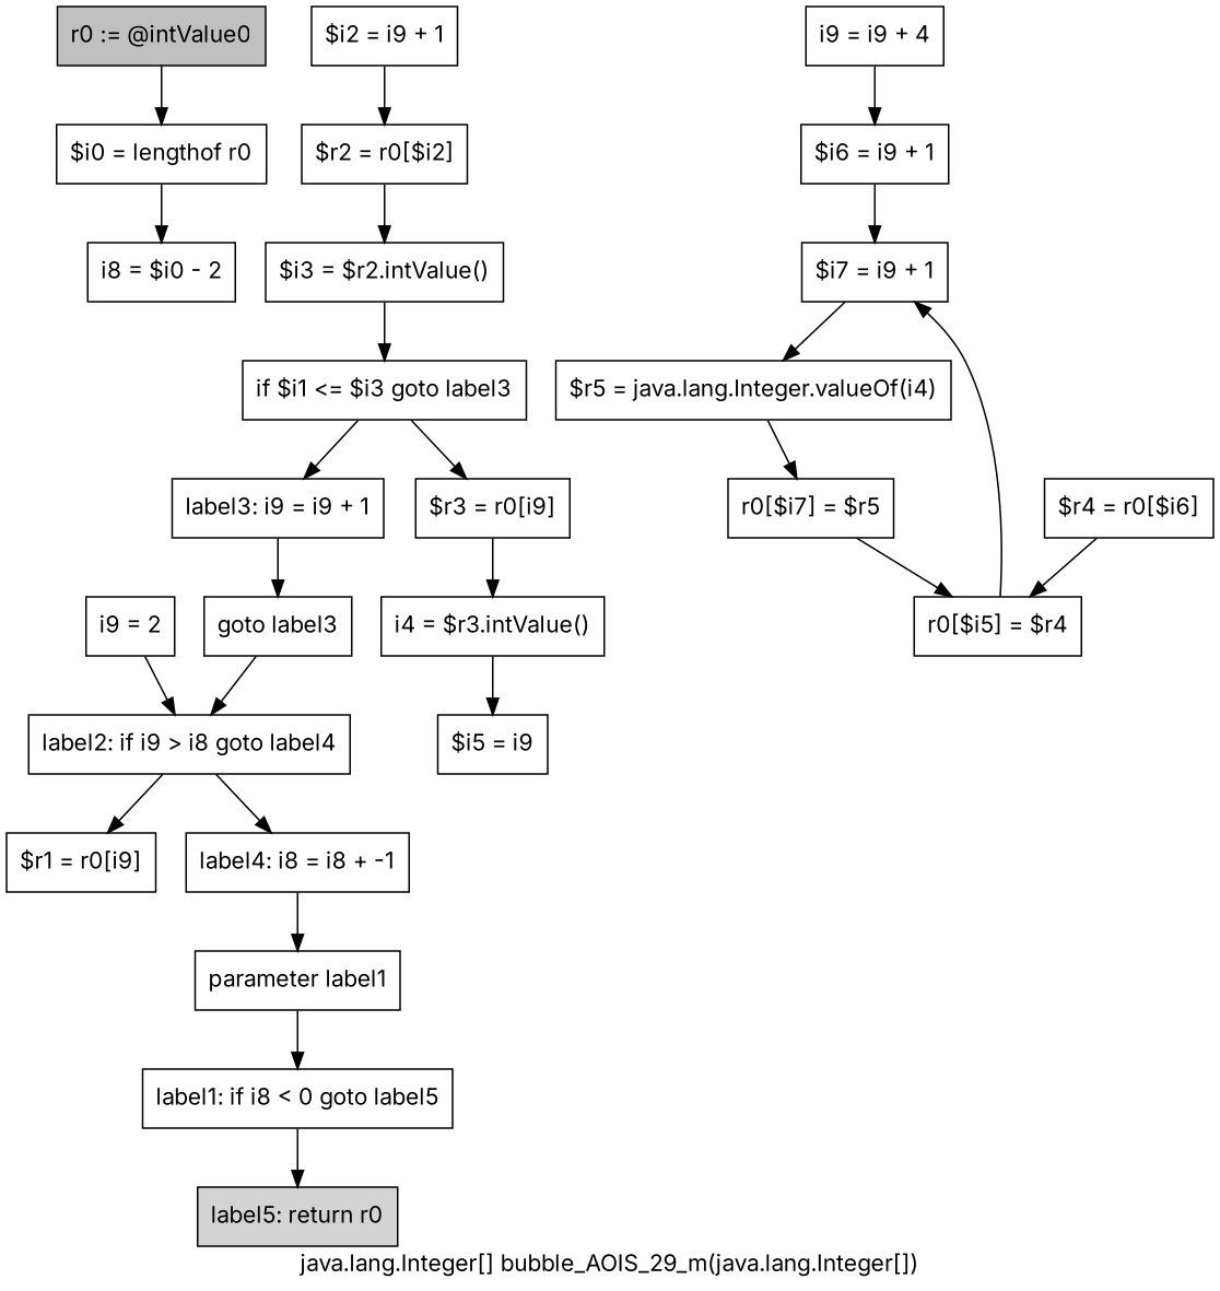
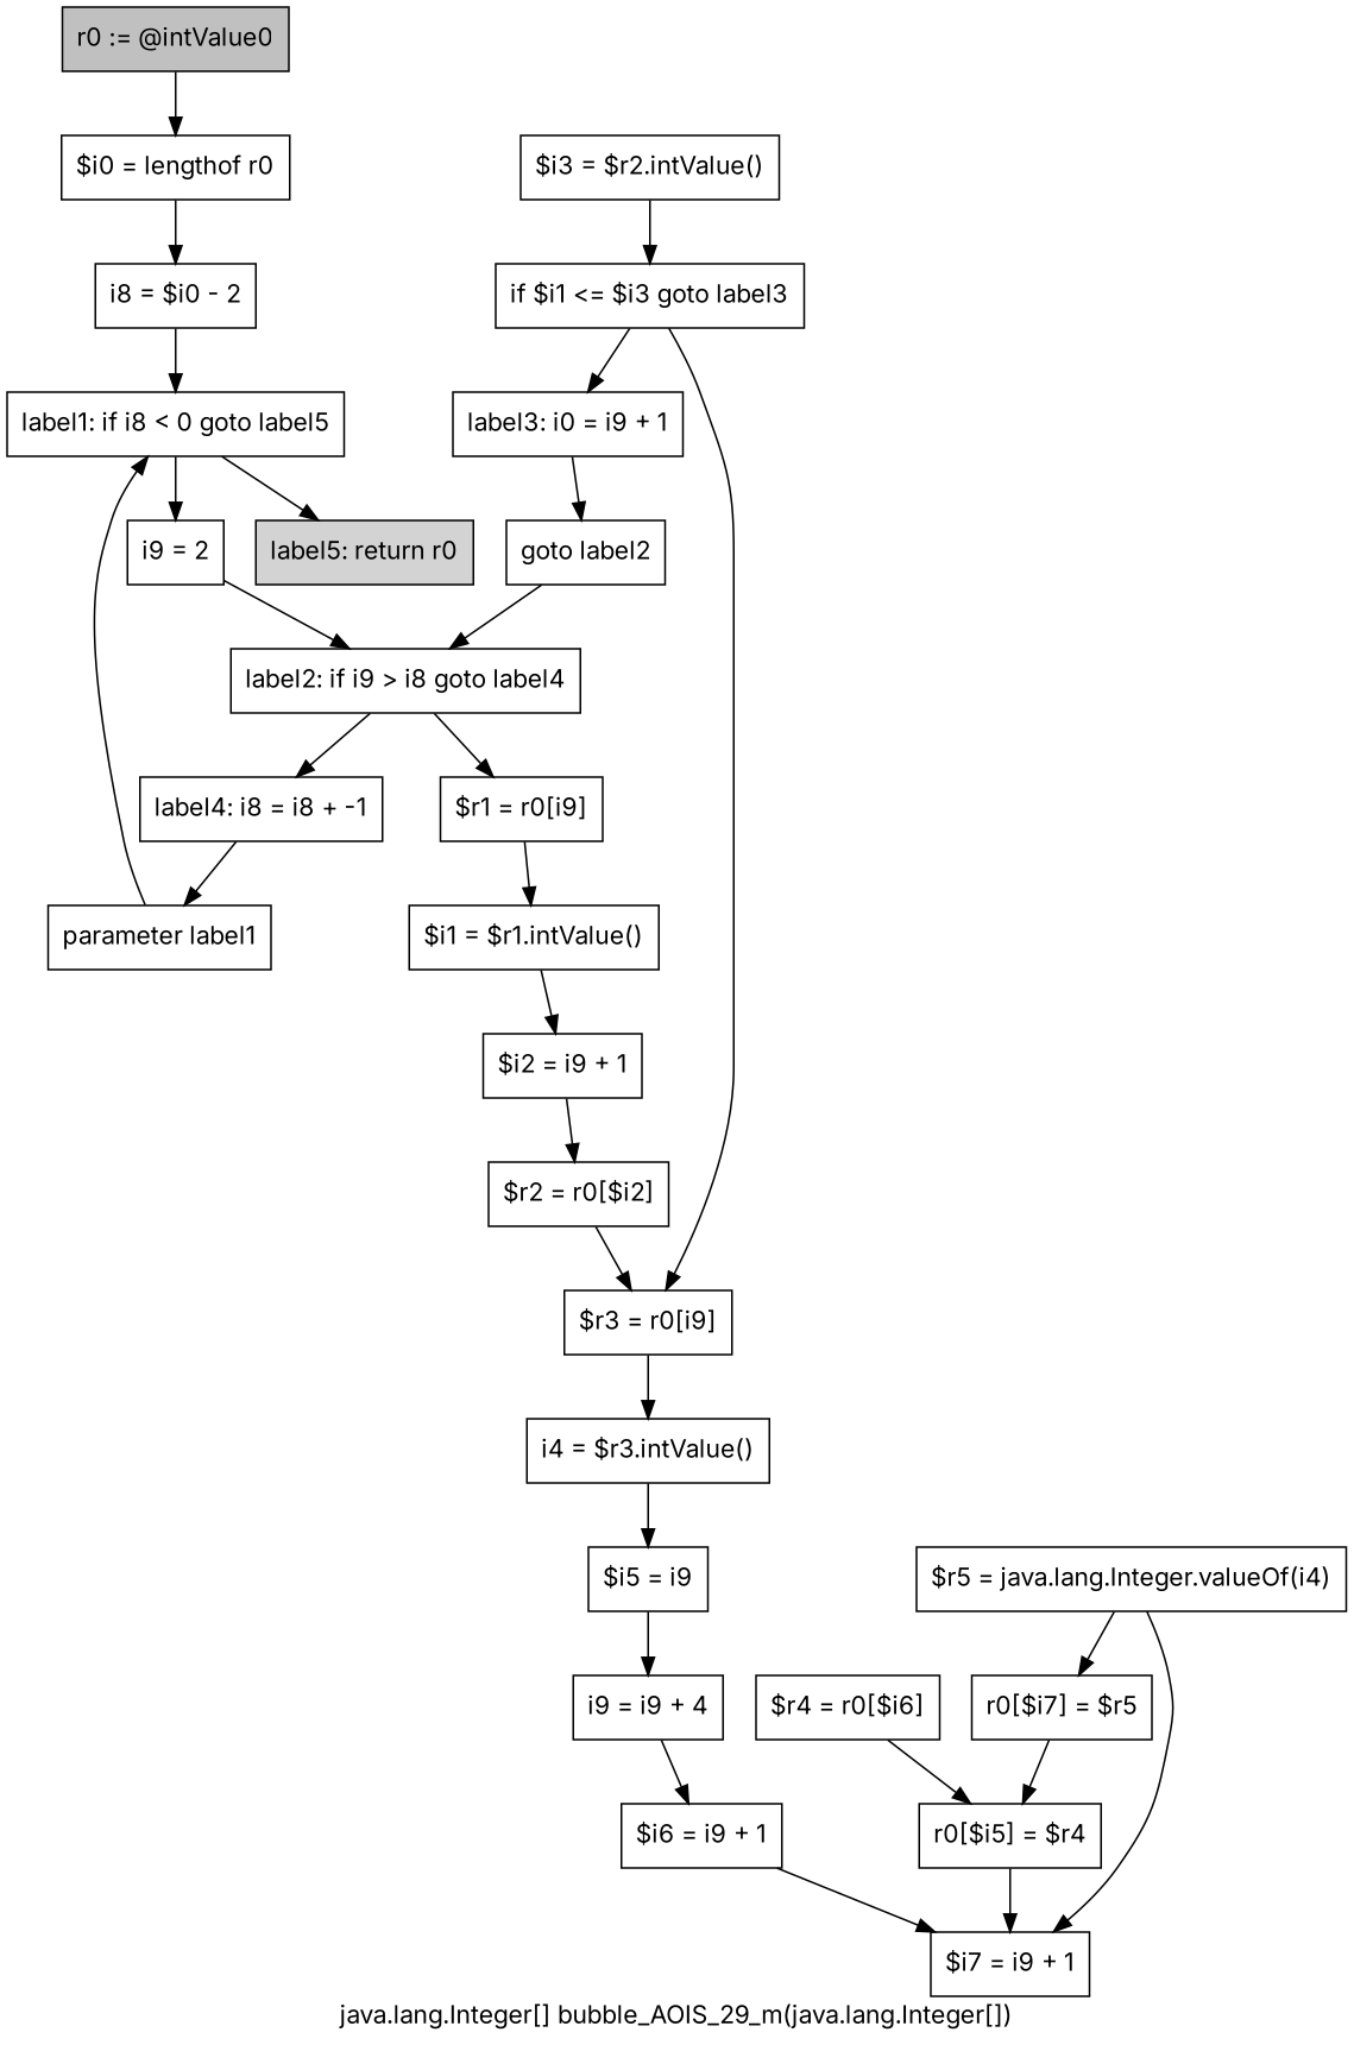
  digraph {
    fontname=Inter
    label="java.lang.Integer[] bubble_AOIS_29_m(java.lang.Integer[])"
    node [fontname=Inter shape=box]
    edge [fontname=Inter]
    n1 [fillcolor=gray label="r0 := @intValue0" style=filled]
    n2 [label="$i0 = lengthof r0"]
    n3 [label="i8 = $i0 - 2"]
    n4 [label="label1: if i8 < 0 goto label5"]
    n5 [label="i9 = 2"]
    n6 [fillcolor=lightgray label="label5: return r0" style=filled]
    n7 [label="label2: if i9 > i8 goto label4"]
    n8 [label="$r1 = r0[i9]"]
    n9 [label="label4: i8 = i8 + -1"]
+   n10 [label="$i1 = $r1.intValue()"]
    n11 [label="parameter label1"]
    n12 [label="$i2 = i9 + 1"]
    n13 [label="$r2 = r0[$i2]"]
    n14 [label="$i3 = $r2.intValue()"]
    n15 [label="if $i1 <= $i3 goto label3"]
    n16 [label="$r3 = r0[i9]"]
-   n17 [label="label3: i9 = i9 + 1"]
+   n17 [label="label3: i0 = i9 + 1"]
    n18 [label="i4 = $r3.intValue()"]
-   n19 [label="goto label3"]
+   n19 [label="goto label2"]
    n20 [label="$i5 = i9"]
    n21 [label="i9 = i9 + 4"]
    n22 [label="$i6 = i9 + 1"]
    n23 [label="$i7 = i9 + 1"]
    n24 [label="$r4 = r0[$i6]"]
    n25 [label="r0[$i5] = $r4"]
    n26 [label="$r5 = java.lang.Integer.valueOf(i4)"]
    n27 [label="r0[$i7] = $r5"]
    n1 -> n2
    n2 -> n3
+   n3 -> n4
+   n4 -> n5
    n4 -> n6
    n5 -> n7
    n7 -> n8
    n7 -> n9
+   n8 -> n10
    n9 -> n11
+   n10 -> n12
    n11 -> n4
    n12 -> n13
-   n13 -> n14
+   n13 -> n16
    n14 -> n15
    n15 -> n16
    n15 -> n17
    n16 -> n18
    n17 -> n19
    n18 -> n20
    n19 -> n7
+   n20 -> n21
    n21 -> n22
    n22 -> n23
-   n23 -> n26
+   n26 -> n23
    n24 -> n25
    n25 -> n23
    n26 -> n27
    n27 -> n25
  }
